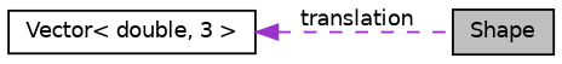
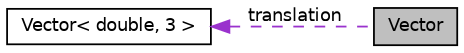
  digraph {
    rankdir=LR
    node [color=black fontname=Helvetica fontsize=10 shape=record style=filled]
-   n1 [fillcolor=grey75 fontcolor=black height=0.2 label=Shape width=0.4]
+   n1 [fillcolor=grey75 fontcolor=black height=0.2 label=Vector width=0.4]
    n2 [fillcolor=white height=0.2 label="Vector\< double, 3 \>" width=0.4]
    n2 -> n1 [color=darkorchid3 dir=back fontname=Helvetica fontsize=10 label=" translation" labelfontname=Helvetica labelfontsize=10 style=dashed]
  }
